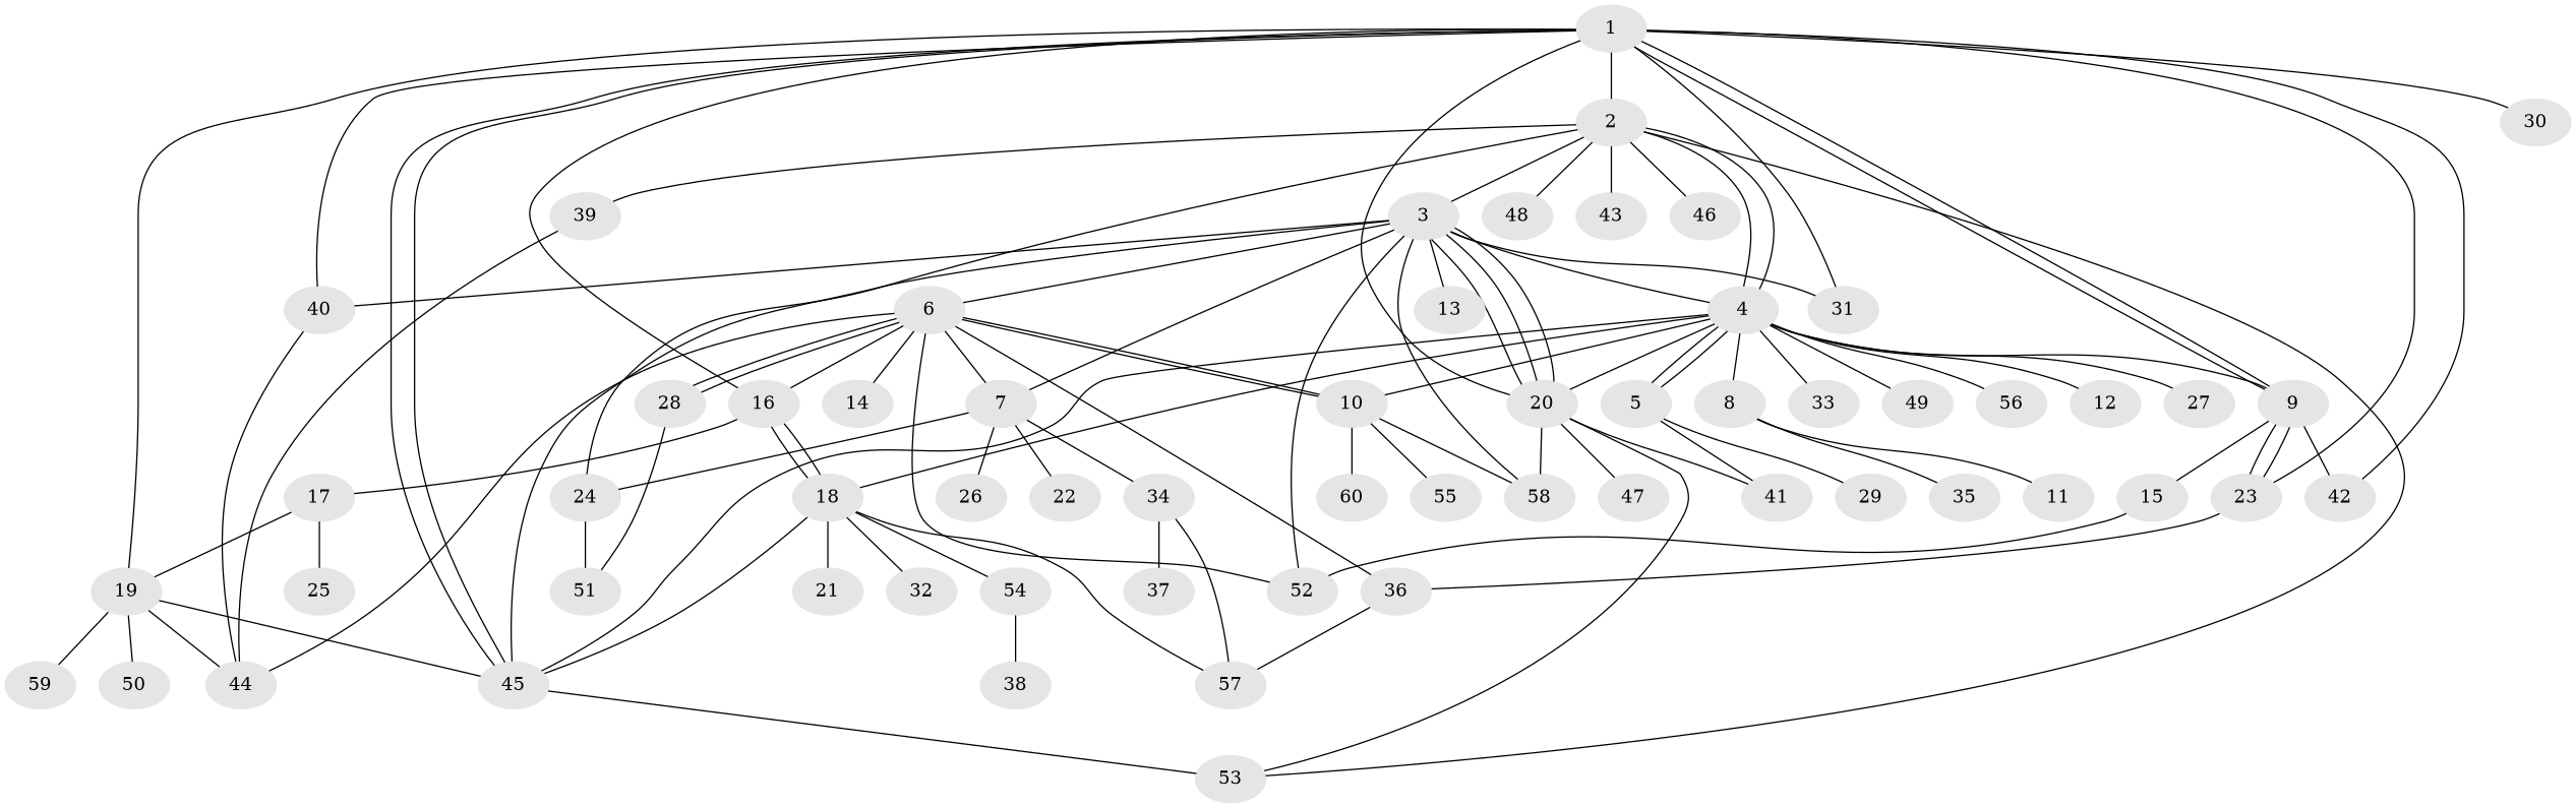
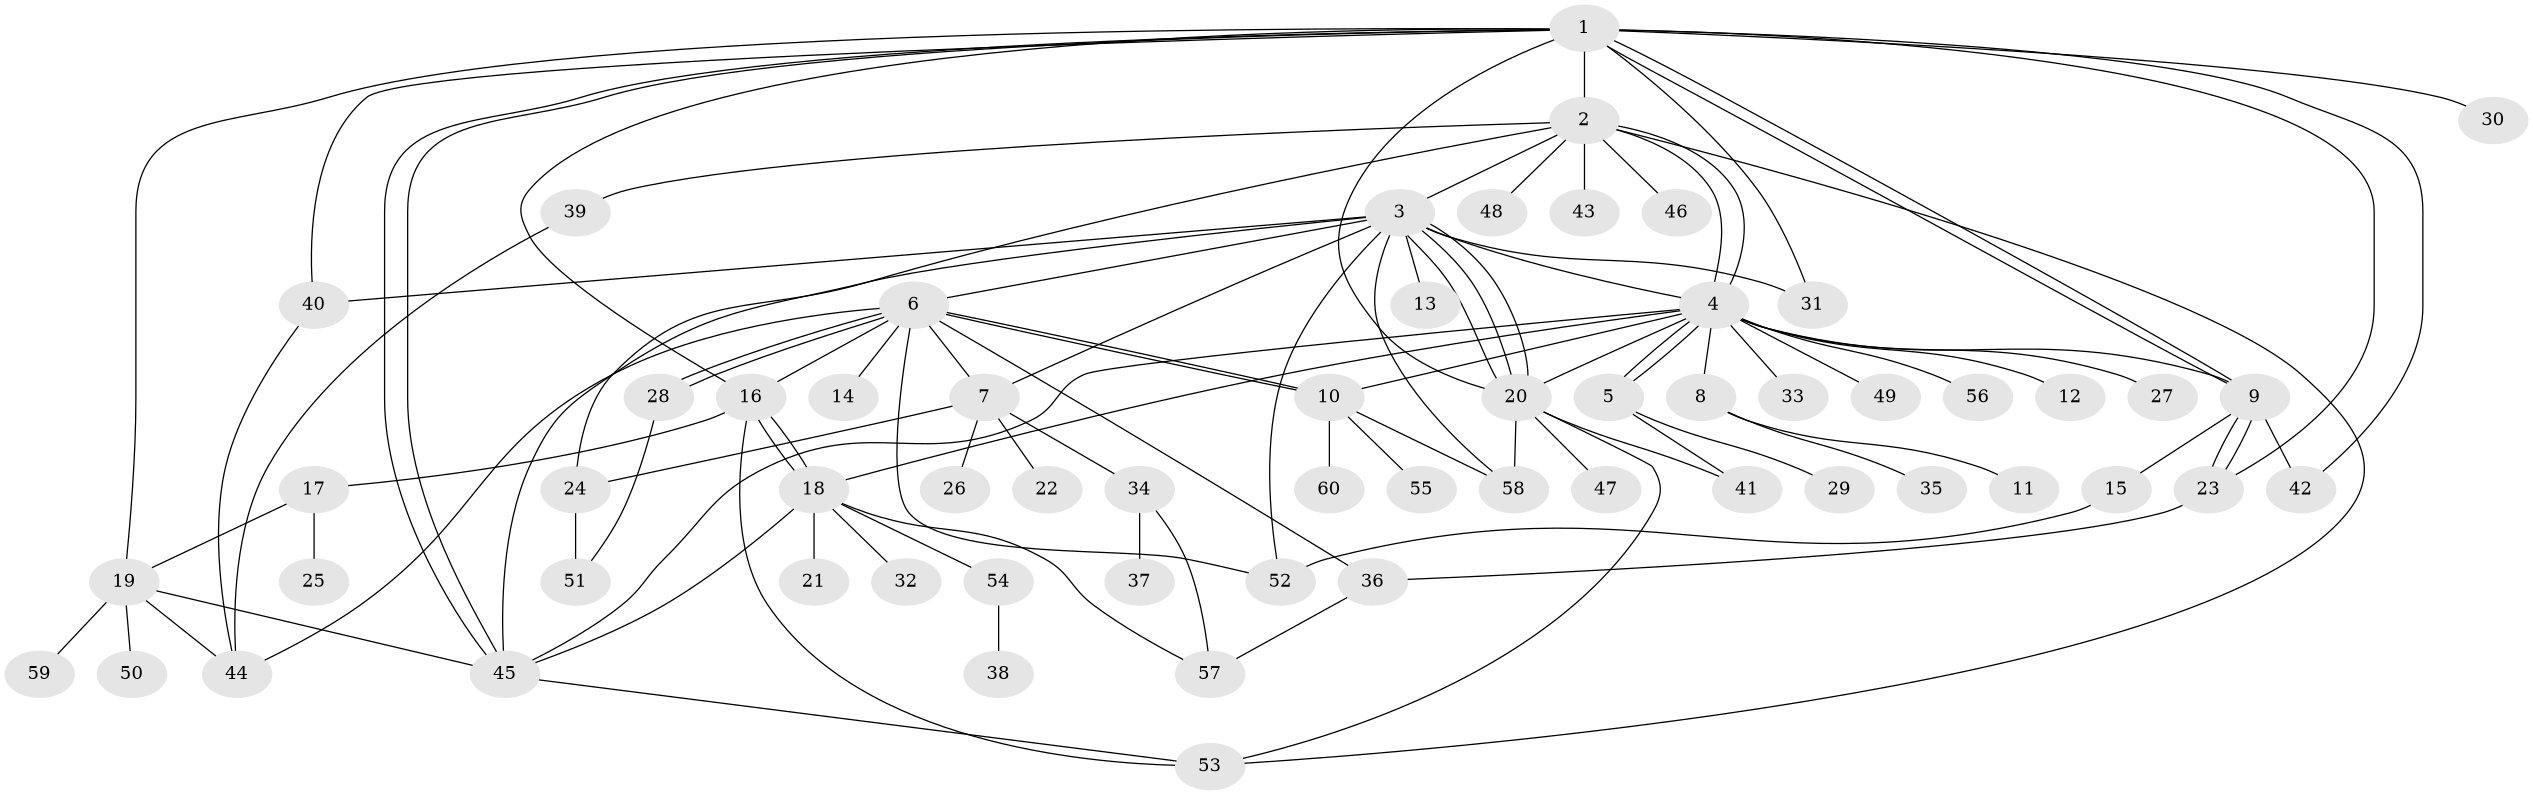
  graph {
    node [color=gray90 style=filled]
    1
    2
    9
    16
    19
    20
    23
    30
    31
    40
    42
    45
    3
    4
    24
    39
    43
    46
    48
    53
    15
    18
    17
    44
    50
    59
    58
    41
    47
    36
    6
    7
    13
    52
    5
    8
    10
    12
    27
    33
    49
    56
    51
    14
    28
    22
    26
    34
    29
    11
    35
    55
    60
    21
    32
    54
    57
    37
    25
    38
    1 -- 2
    1 -- 9
    1 -- 9
    1 -- 16
    1 -- 19
    1 -- 20
    1 -- 23
    1 -- 30
    1 -- 31
    1 -- 40
    1 -- 42
    1 -- 45
    1 -- 45
    2 -- 3
    2 -- 4
    2 -- 4
    2 -- 24
    2 -- 39
    2 -- 43
    2 -- 46
    2 -- 48
    2 -- 53
    9 -- 23
    9 -- 23
    9 -- 42
    9 -- 15
+   16 -- 53
    16 -- 18
    16 -- 18
    16 -- 17
    19 -- 45
    19 -- 44
    19 -- 50
    19 -- 59
    20 -- 53
    20 -- 58
    20 -- 41
    20 -- 47
    23 -- 36
    40 -- 44
    45 -- 53
    3 -- 20
    3 -- 20
    3 -- 20
    3 -- 31
    3 -- 40
    3 -- 45
    3 -- 4
    3 -- 58
    3 -- 6
    3 -- 7
    3 -- 13
    3 -- 52
    4 -- 9
    4 -- 20
    4 -- 45
    4 -- 18
    4 -- 5
    4 -- 5
    4 -- 8
    4 -- 10
    4 -- 12
    4 -- 27
    4 -- 33
    4 -- 49
    4 -- 56
    24 -- 51
    39 -- 44
    15 -- 52
    18 -- 45
    18 -- 21
    18 -- 32
    18 -- 54
    18 -- 57
    17 -- 19
    17 -- 25
    36 -- 57
    6 -- 16
    6 -- 44
    6 -- 36
    6 -- 7
    6 -- 52
    6 -- 10
    6 -- 10
    6 -- 14
    6 -- 28
    6 -- 28
    7 -- 24
    7 -- 22
    7 -- 26
    7 -- 34
    5 -- 41
    5 -- 29
    8 -- 11
    8 -- 35
    10 -- 58
    10 -- 55
    10 -- 60
    28 -- 51
    34 -- 57
    34 -- 37
    54 -- 38
  }
